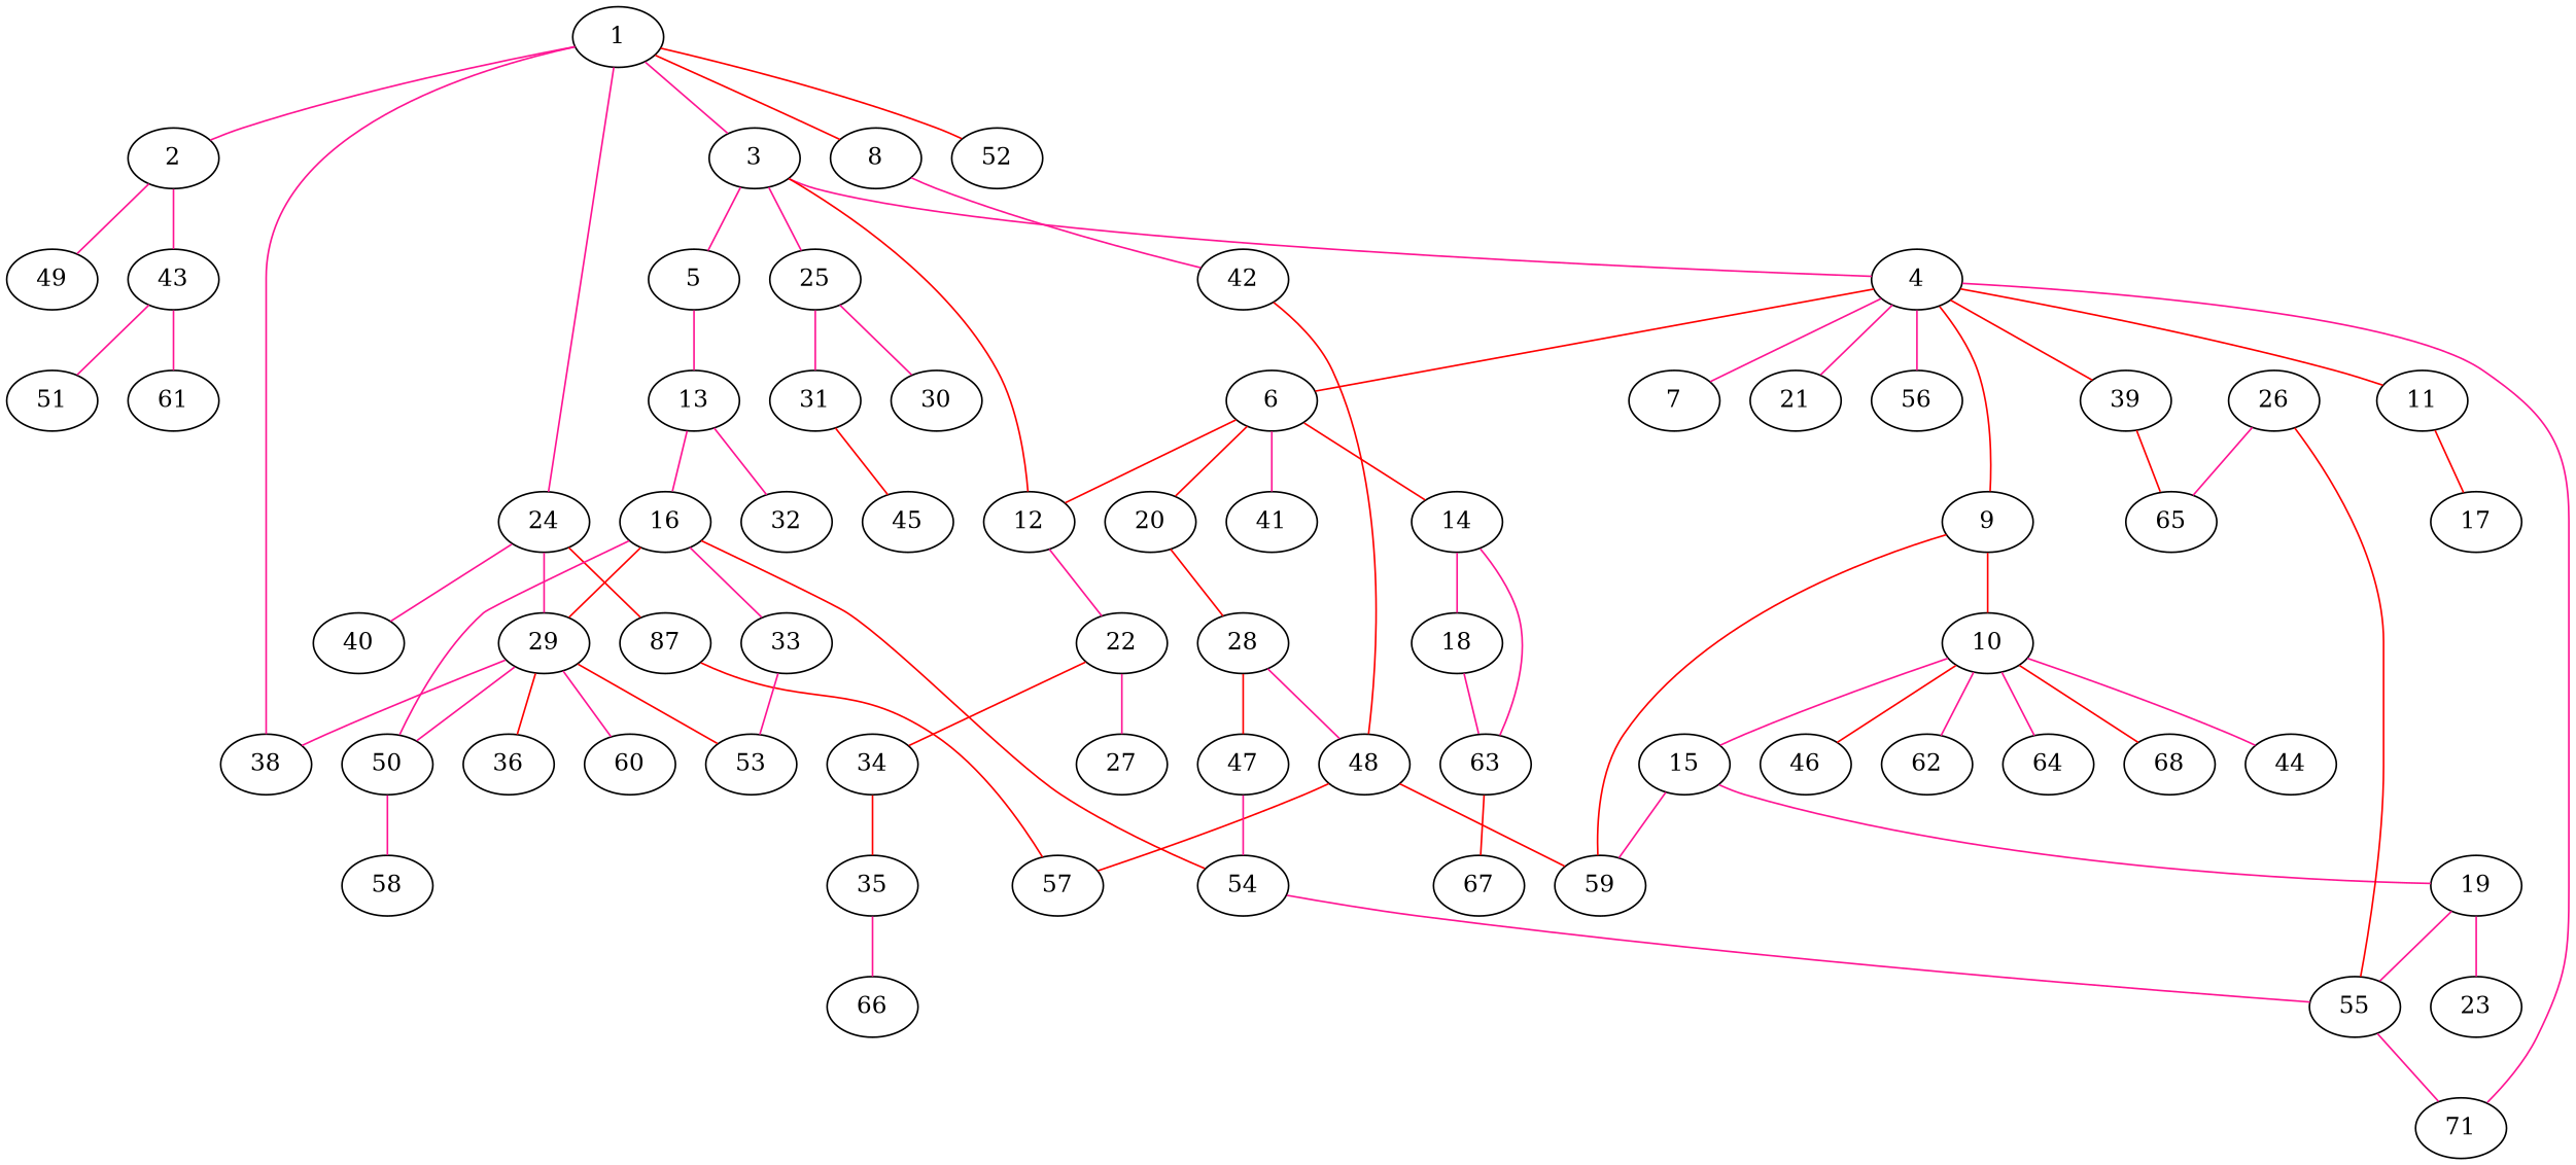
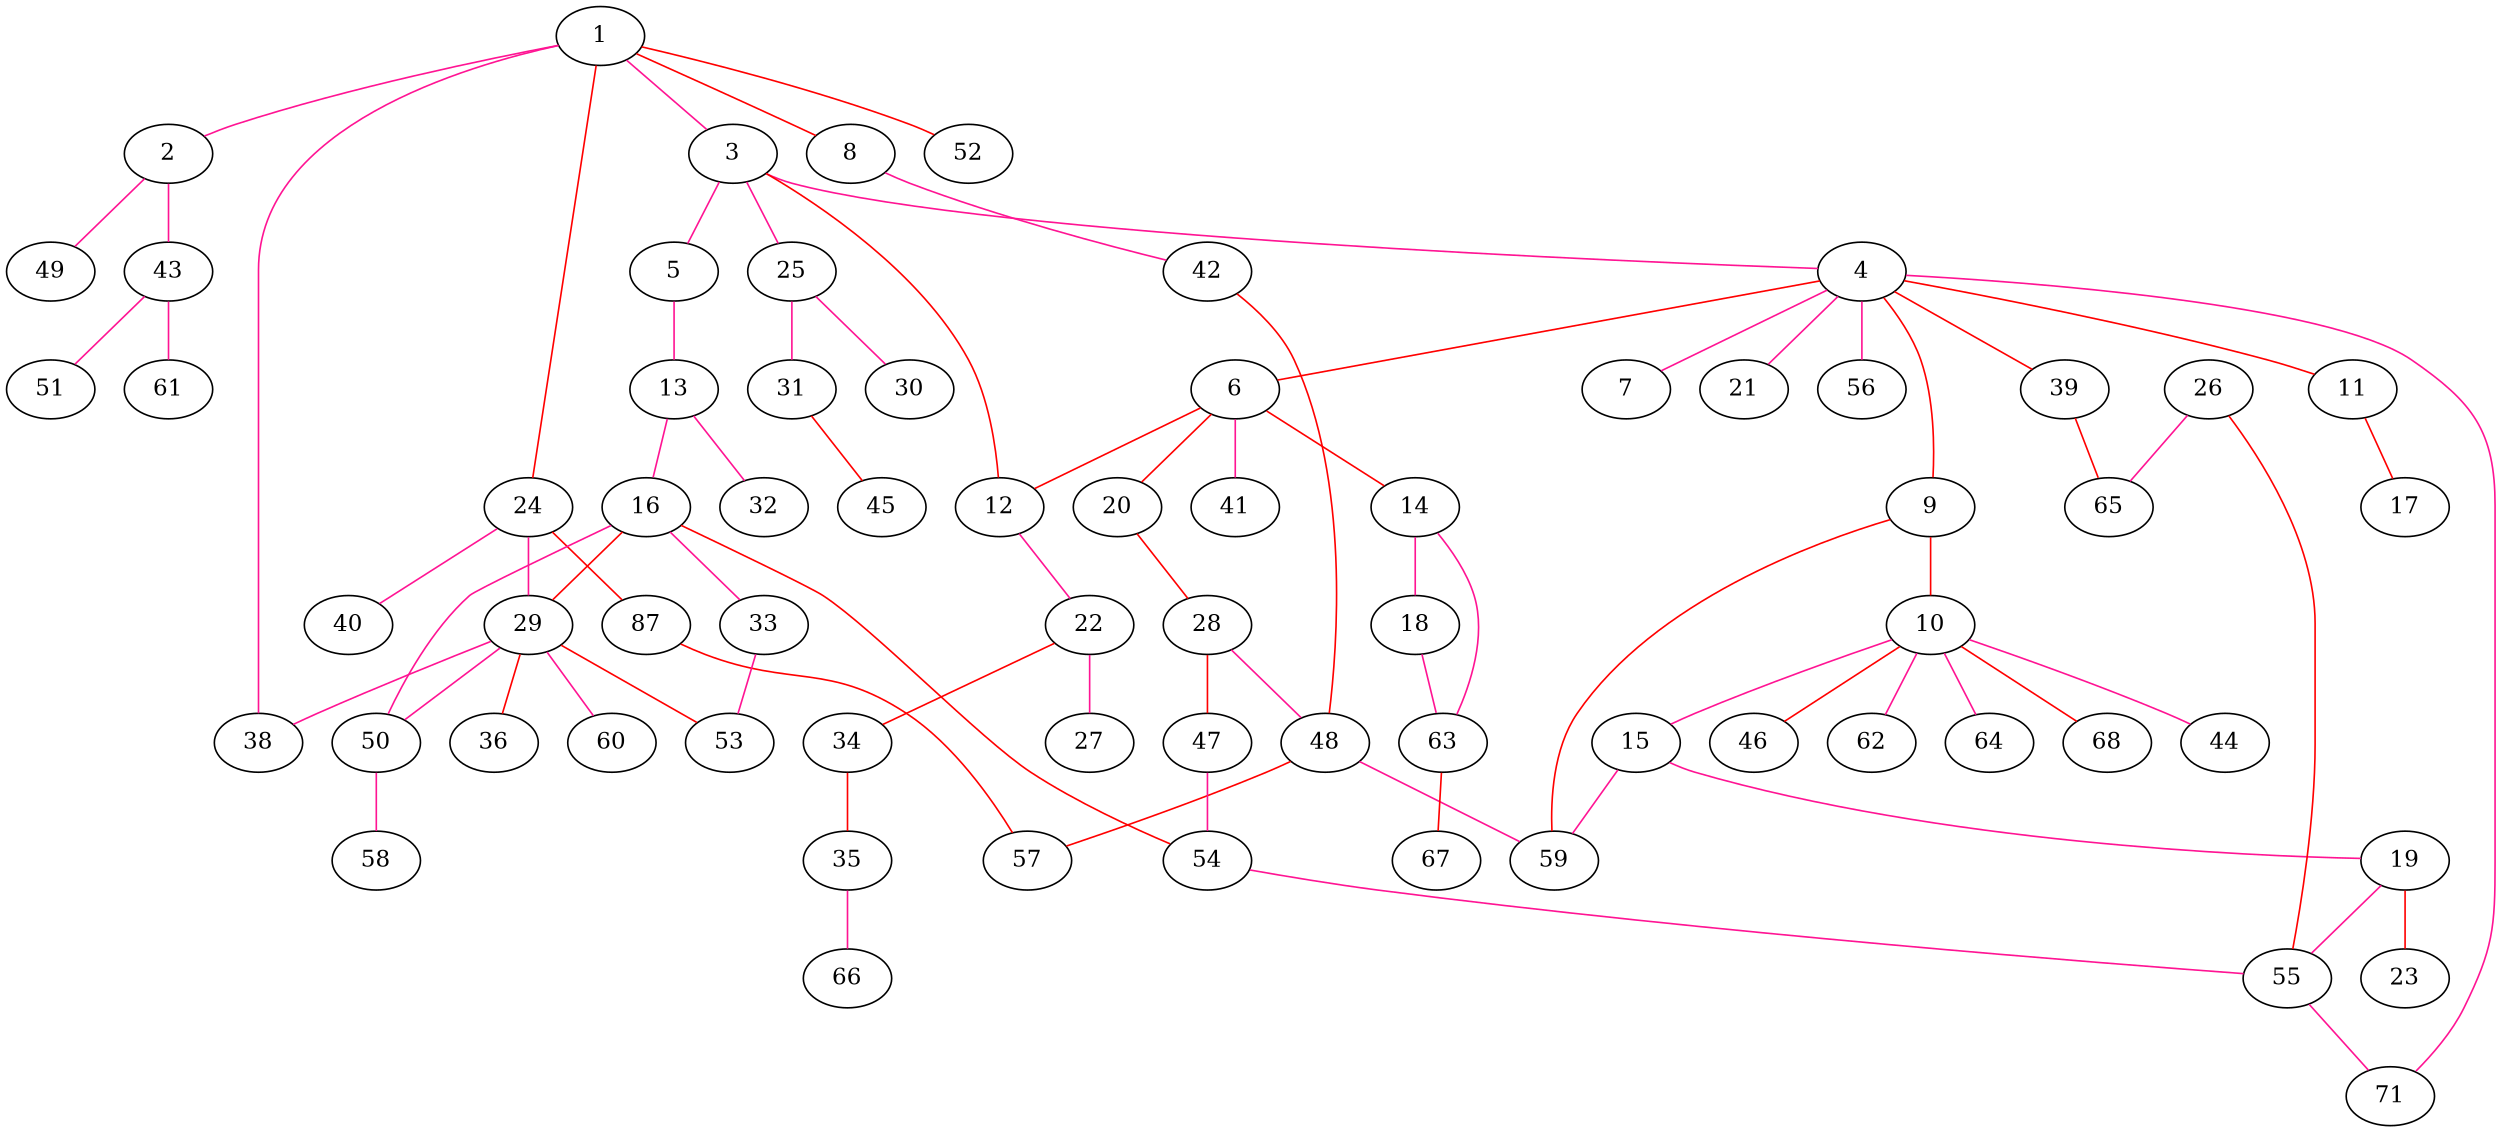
  graph {
    edge [color=deeppink]
    1
    2
    3
    8
    24
    38
    52
    43
    49
    4
    5
    12
    25
    42
    29
    n16 [label=87]
    40
    51
    61
    6
    7
    9
    11
    21
    39
    56
    n27 [label=71]
    13
    22
    30
    31
    48
    50
    36
    53
    60
    57
    14
    20
    41
    10
    59
    17
    65
    16
    32
    27
    34
    45
    18
    63
    28
    15
    44
    46
    62
    64
    68
    33
    54
    26
    55
    47
    19
    23
    35
    58
    67
    66
    1 -- 2
    1 -- 3
    1 -- 8 [color=red]
-   1 -- 24
+   1 -- 24 [color=red]
    1 -- 38
    1 -- 52 [color=red]
    2 -- 43
    2 -- 49
    3 -- 4
    3 -- 5
    3 -- 12 [color=red]
    3 -- 25
    8 -- 42
    24 -- 29
    24 -- n16 [color=red]
    24 -- 40
    43 -- 51
    43 -- 61
    4 -- 6 [color=red]
    4 -- 7
    4 -- 9 [color=red]
    4 -- 11 [color=red]
    4 -- 21
    4 -- 39 [color=red]
    4 -- 56
    4 -- n27
    5 -- 13
    12 -- 22
    25 -- 30
    25 -- 31
    42 -- 48 [color=red]
    29 -- 38
    29 -- 50
    29 -- 36 [color=red]
    29 -- 53 [color=red]
    29 -- 60
    n16 -- 57 [color=red]
    6 -- 12 [color=red]
    6 -- 14 [color=red]
    6 -- 20 [color=red]
    6 -- 41
    9 -- 10 [color=red]
    9 -- 59 [color=red]
    11 -- 17 [color=red]
    39 -- 65 [color=red]
    13 -- 16
    13 -- 32
    22 -- 27
    22 -- 34 [color=red]
    31 -- 45 [color=red]
    48 -- 57 [color=red]
-   48 -- 59 [color=red]
+   48 -- 59
    50 -- 58
    14 -- 18
    14 -- 63
    20 -- 28 [color=red]
    10 -- 15
    10 -- 44
    10 -- 46 [color=red]
    10 -- 62
    10 -- 64
    10 -- 68 [color=red]
    16 -- 29 [color=red]
    16 -- 50
    16 -- 33
    16 -- 54 [color=red]
    34 -- 35 [color=red]
    18 -- 63
    63 -- 67 [color=red]
    28 -- 48
    28 -- 47 [color=red]
    15 -- 59
    15 -- 19
    33 -- 53
    54 -- 55
    26 -- 65
    26 -- 55 [color=red]
    55 -- n27
    47 -- 54
    19 -- 55
-   19 -- 23
+   19 -- 23 [color=red]
    35 -- 66
  }
